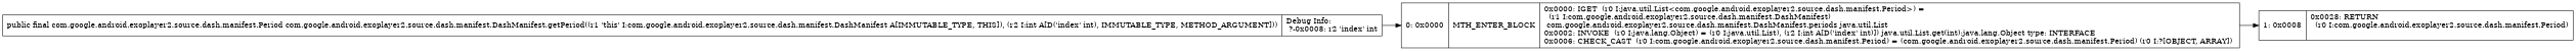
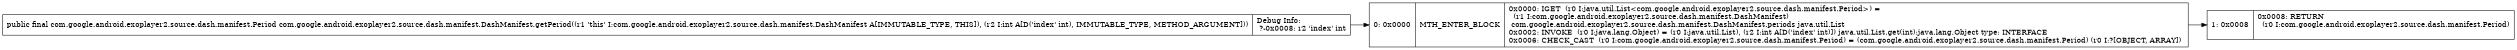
  digraph {
    rankdir=LR
    node [shape=record]
    n1 [label="{0\:\ 0x0000|MTH_ENTER_BLOCK\l|0x0000: IGET  (r0 I:java.util.List\<com.google.android.exoplayer2.source.dash.manifest.Period\>) = \l  (r1 I:com.google.android.exoplayer2.source.dash.manifest.DashManifest)\l com.google.android.exoplayer2.source.dash.manifest.DashManifest.periods java.util.List \l0x0002: INVOKE  (r0 I:java.lang.Object) = (r0 I:java.util.List), (r2 I:int A[D('index' int)]) java.util.List.get(int):java.lang.Object type: INTERFACE \l0x0006: CHECK_CAST  (r0 I:com.google.android.exoplayer2.source.dash.manifest.Period) = (com.google.android.exoplayer2.source.dash.manifest.Period) (r0 I:?[OBJECT, ARRAY]) \l}"]
-   n2 [label="{1\:\ 0x0008|0x0028: RETURN  \l  (r0 I:com.google.android.exoplayer2.source.dash.manifest.Period)\l \l}"]
+   n2 [label="{1\:\ 0x0008|0x0008: RETURN  \l  (r0 I:com.google.android.exoplayer2.source.dash.manifest.Period)\l \l}"]
    n3 [label="{public final com.google.android.exoplayer2.source.dash.manifest.Period com.google.android.exoplayer2.source.dash.manifest.DashManifest.getPeriod((r1 'this' I:com.google.android.exoplayer2.source.dash.manifest.DashManifest A[IMMUTABLE_TYPE, THIS]), (r2 I:int A[D('index' int), IMMUTABLE_TYPE, METHOD_ARGUMENT]))  | Debug Info:\l  ?\-0x0008: r2 'index' int\l}"]
    n1 -> n2
    n3 -> n1
  }
